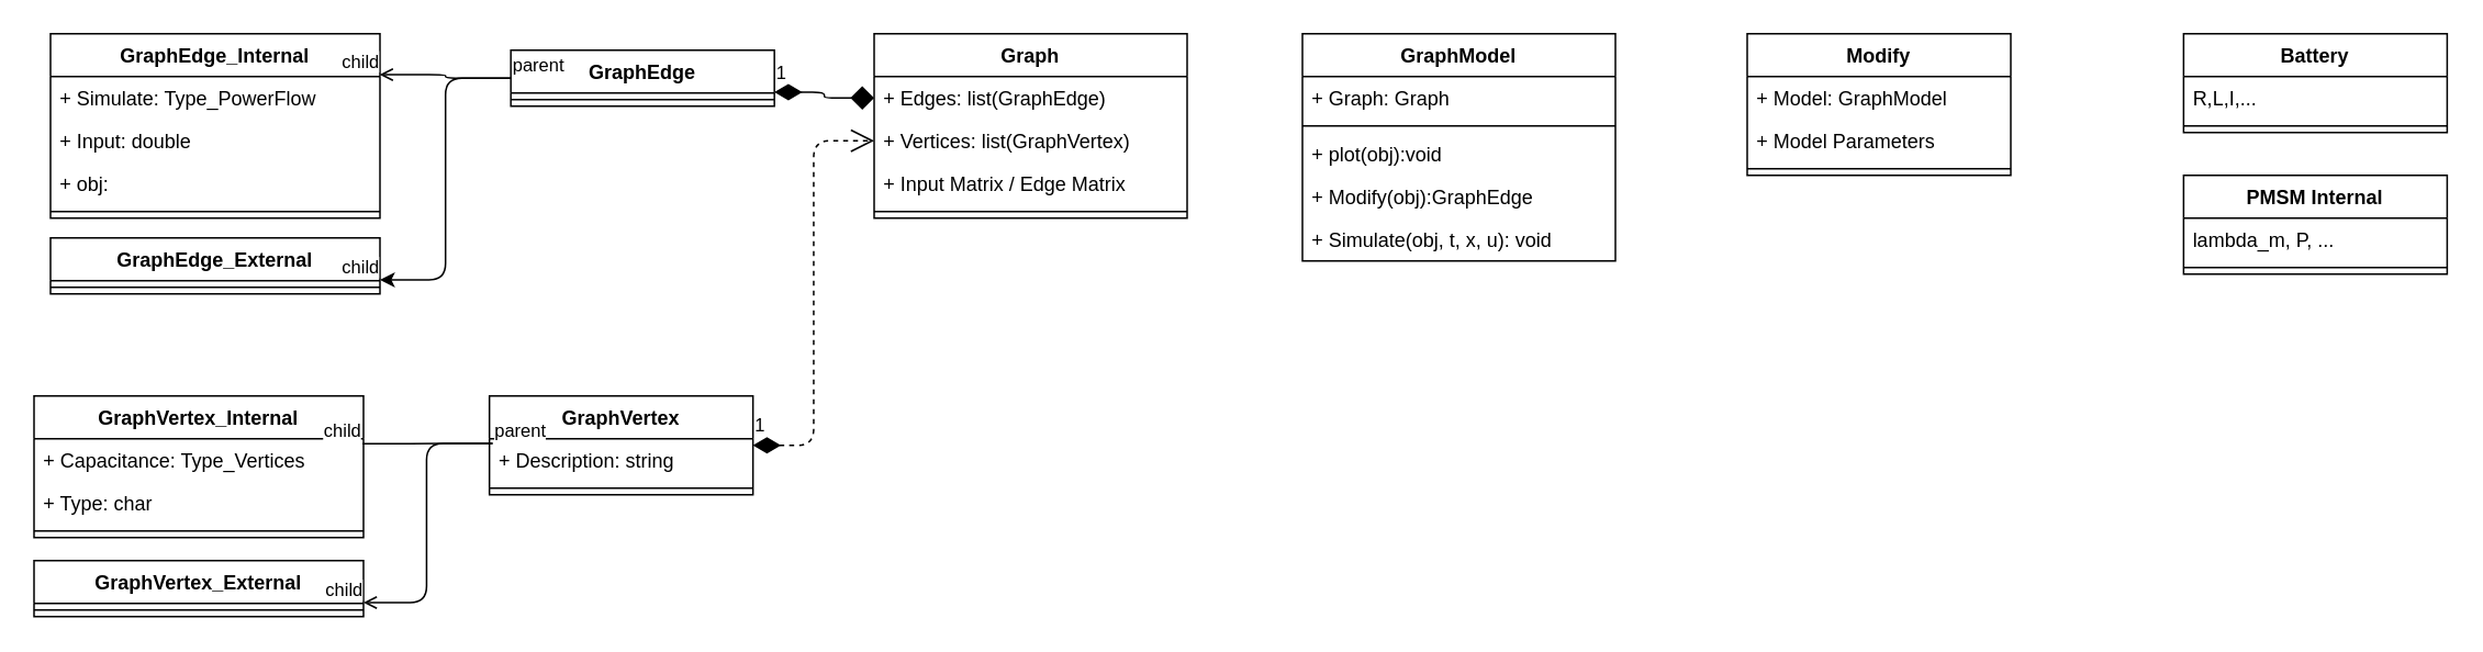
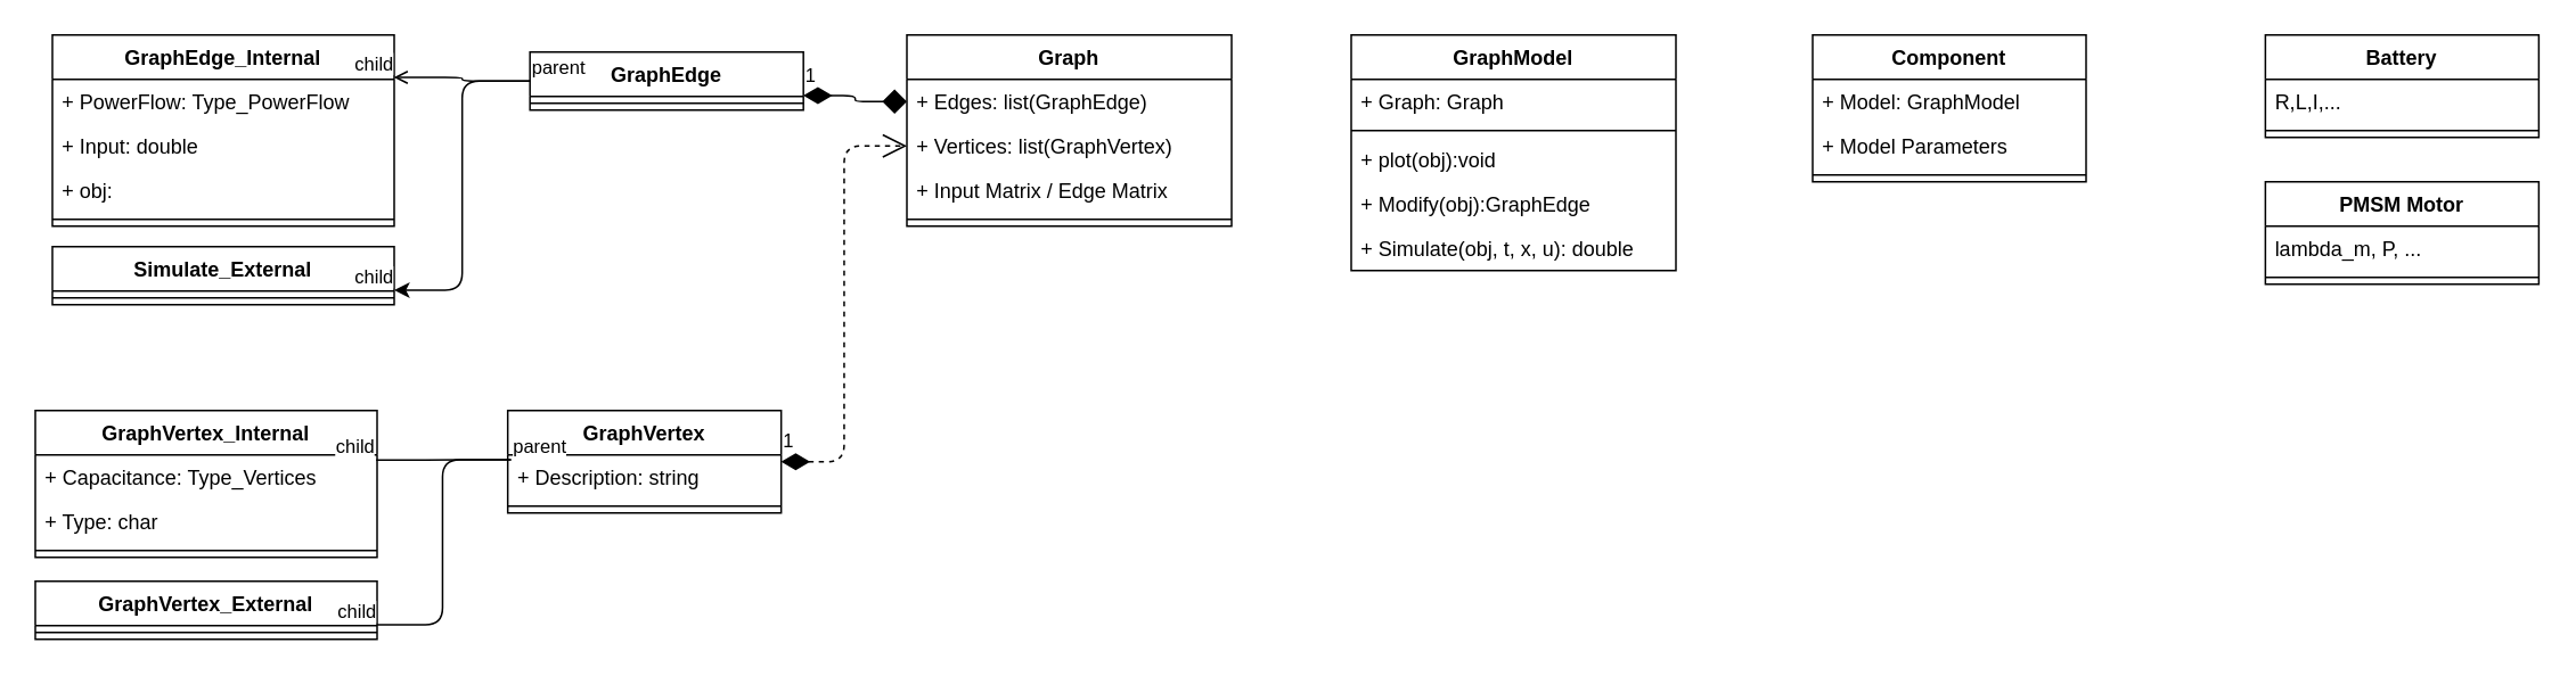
  <mxCell id="0" />
  <mxCell id="1" parent="0" />
  <mxCell id="2" value="Graph" style="swimlane;fontStyle=1;align=center;verticalAlign=top;childLayout=stackLayout;horizontal=1;startSize=26;horizontalStack=0;resizeParent=1;resizeParentMax=0;resizeLast=0;collapsible=1;marginBottom=0;" parent="1" vertex="1"><mxGeometry x="530" y="20" width="190" height="112" as="geometry" /></mxCell>
  <mxCell id="3" value="+ Edges: list(GraphEdge)" style="text;strokeColor=none;fillColor=none;align=left;verticalAlign=top;spacingLeft=4;spacingRight=4;overflow=hidden;rotatable=0;points=[[0,0.5],[1,0.5]];portConstraint=eastwest;" parent="2" vertex="1"><mxGeometry y="26" width="190" height="26" as="geometry" /></mxCell>
  <mxCell id="4" value="+ Vertices: list(GraphVertex)" style="text;strokeColor=none;fillColor=none;align=left;verticalAlign=top;spacingLeft=4;spacingRight=4;overflow=hidden;rotatable=0;points=[[0,0.5],[1,0.5]];portConstraint=eastwest;" parent="2" vertex="1"><mxGeometry y="52" width="190" height="26" as="geometry" /></mxCell>
  <mxCell id="5" value="+ Input Matrix / Edge Matrix" style="text;strokeColor=none;fillColor=none;align=left;verticalAlign=top;spacingLeft=4;spacingRight=4;overflow=hidden;rotatable=0;points=[[0,0.5],[1,0.5]];portConstraint=eastwest;" parent="2" vertex="1"><mxGeometry y="78" width="190" height="26" as="geometry" /></mxCell>
  <mxCell id="6" value="" style="line;strokeWidth=1;fillColor=none;align=left;verticalAlign=middle;spacingTop=-1;spacingLeft=3;spacingRight=3;rotatable=0;labelPosition=right;points=[];portConstraint=eastwest;" parent="2" vertex="1"><mxGeometry y="104" width="190" height="8" as="geometry" /></mxCell>
  <mxCell id="7" value="GraphModel" style="swimlane;fontStyle=1;align=center;verticalAlign=top;childLayout=stackLayout;horizontal=1;startSize=26;horizontalStack=0;resizeParent=1;resizeParentMax=0;resizeLast=0;collapsible=1;marginBottom=0;" parent="1" vertex="1"><mxGeometry x="790" y="20" width="190" height="138" as="geometry" /></mxCell>
  <mxCell id="8" value="+ Graph: Graph" style="text;strokeColor=none;fillColor=none;align=left;verticalAlign=top;spacingLeft=4;spacingRight=4;overflow=hidden;rotatable=0;points=[[0,0.5],[1,0.5]];portConstraint=eastwest;" parent="7" vertex="1"><mxGeometry y="26" width="190" height="26" as="geometry" /></mxCell>
  <mxCell id="9" value="" style="line;strokeWidth=1;fillColor=none;align=left;verticalAlign=middle;spacingTop=-1;spacingLeft=3;spacingRight=3;rotatable=0;labelPosition=right;points=[];portConstraint=eastwest;" parent="7" vertex="1"><mxGeometry y="52" width="190" height="8" as="geometry" /></mxCell>
  <mxCell id="10" value="+ plot(obj):void" style="text;strokeColor=none;fillColor=none;align=left;verticalAlign=top;spacingLeft=4;spacingRight=4;overflow=hidden;rotatable=0;points=[[0,0.5],[1,0.5]];portConstraint=eastwest;" parent="7" vertex="1"><mxGeometry y="60" width="190" height="26" as="geometry" /></mxCell>
  <mxCell id="11" value="+ Modify(obj):GraphEdge" style="text;strokeColor=none;fillColor=none;align=left;verticalAlign=top;spacingLeft=4;spacingRight=4;overflow=hidden;rotatable=0;points=[[0,0.5],[1,0.5]];portConstraint=eastwest;" parent="7" vertex="1"><mxGeometry y="86" width="190" height="26" as="geometry" /></mxCell>
- <mxCell id="12" value="+ Simulate(obj, t, x, u): void" style="text;strokeColor=none;fillColor=none;align=left;verticalAlign=top;spacingLeft=4;spacingRight=4;overflow=hidden;rotatable=0;points=[[0,0.5],[1,0.5]];portConstraint=eastwest;" parent="7" vertex="1"><mxGeometry y="112" width="190" height="26" as="geometry" /></mxCell>
- <mxCell id="13" value="Modify" style="swimlane;fontStyle=1;align=center;verticalAlign=top;childLayout=stackLayout;horizontal=1;startSize=26;horizontalStack=0;resizeParent=1;resizeParentMax=0;resizeLast=0;collapsible=1;marginBottom=0;" parent="1" vertex="1"><mxGeometry x="1060" y="20" width="160" height="86" as="geometry" /></mxCell>
+ <mxCell id="12" value="+ Simulate(obj, t, x, u): double" style="text;strokeColor=none;fillColor=none;align=left;verticalAlign=top;spacingLeft=4;spacingRight=4;overflow=hidden;rotatable=0;points=[[0,0.5],[1,0.5]];portConstraint=eastwest;" parent="7" vertex="1"><mxGeometry y="112" width="190" height="26" as="geometry" /></mxCell>
+ <mxCell id="13" value="Component" style="swimlane;fontStyle=1;align=center;verticalAlign=top;childLayout=stackLayout;horizontal=1;startSize=26;horizontalStack=0;resizeParent=1;resizeParentMax=0;resizeLast=0;collapsible=1;marginBottom=0;" parent="1" vertex="1"><mxGeometry x="1060" y="20" width="160" height="86" as="geometry" /></mxCell>
  <mxCell id="14" value="+ Model: GraphModel" style="text;strokeColor=none;fillColor=none;align=left;verticalAlign=top;spacingLeft=4;spacingRight=4;overflow=hidden;rotatable=0;points=[[0,0.5],[1,0.5]];portConstraint=eastwest;" parent="13" vertex="1"><mxGeometry y="26" width="160" height="26" as="geometry" /></mxCell>
  <mxCell id="15" value="+ Model Parameters" style="text;strokeColor=none;fillColor=none;align=left;verticalAlign=top;spacingLeft=4;spacingRight=4;overflow=hidden;rotatable=0;points=[[0,0.5],[1,0.5]];portConstraint=eastwest;" parent="13" vertex="1"><mxGeometry y="52" width="160" height="26" as="geometry" /></mxCell>
  <mxCell id="16" value="" style="line;strokeWidth=1;fillColor=none;align=left;verticalAlign=middle;spacingTop=-1;spacingLeft=3;spacingRight=3;rotatable=0;labelPosition=right;points=[];portConstraint=eastwest;" parent="13" vertex="1"><mxGeometry y="78" width="160" height="8" as="geometry" /></mxCell>
  <mxCell id="17" value="GraphEdge" style="swimlane;fontStyle=1;align=center;verticalAlign=top;childLayout=stackLayout;horizontal=1;startSize=26;horizontalStack=0;resizeParent=1;resizeParentMax=0;resizeLast=0;collapsible=1;marginBottom=0;" parent="1" vertex="1"><mxGeometry x="309.45" y="30" width="160" height="34" as="geometry" /></mxCell>
  <mxCell id="18" value="" style="line;strokeWidth=1;fillColor=none;align=left;verticalAlign=middle;spacingTop=-1;spacingLeft=3;spacingRight=3;rotatable=0;labelPosition=right;points=[];portConstraint=eastwest;" parent="17" vertex="1"><mxGeometry y="26" width="160" height="8" as="geometry" /></mxCell>
  <mxCell id="19" value="GraphVertex" style="swimlane;fontStyle=1;align=center;verticalAlign=top;childLayout=stackLayout;horizontal=1;startSize=26;horizontalStack=0;resizeParent=1;resizeParentMax=0;resizeLast=0;collapsible=1;marginBottom=0;" parent="1" vertex="1"><mxGeometry x="296.45" y="240" width="160" height="60" as="geometry" /></mxCell>
  <mxCell id="20" value="+ Description: string" style="text;strokeColor=none;fillColor=none;align=left;verticalAlign=top;spacingLeft=4;spacingRight=4;overflow=hidden;rotatable=0;points=[[0,0.5],[1,0.5]];portConstraint=eastwest;" parent="19" vertex="1"><mxGeometry y="26" width="160" height="26" as="geometry" /></mxCell>
  <mxCell id="21" value="" style="line;strokeWidth=1;fillColor=none;align=left;verticalAlign=middle;spacingTop=-1;spacingLeft=3;spacingRight=3;rotatable=0;labelPosition=right;points=[];portConstraint=eastwest;" parent="19" vertex="1"><mxGeometry y="52" width="160" height="8" as="geometry" /></mxCell>
  <mxCell id="22" value="GraphEdge_Internal" style="swimlane;fontStyle=1;align=center;verticalAlign=top;childLayout=stackLayout;horizontal=1;startSize=26;horizontalStack=0;resizeParent=1;resizeParentMax=0;resizeLast=0;collapsible=1;marginBottom=0;" parent="1" vertex="1"><mxGeometry x="30" y="20" width="200" height="112" as="geometry" /></mxCell>
- <mxCell id="23" value="+ Simulate: Type_PowerFlow" style="text;strokeColor=none;fillColor=none;align=left;verticalAlign=top;spacingLeft=4;spacingRight=4;overflow=hidden;rotatable=0;points=[[0,0.5],[1,0.5]];portConstraint=eastwest;" parent="22" vertex="1"><mxGeometry y="26" width="200" height="26" as="geometry" /></mxCell>
+ <mxCell id="23" value="+ PowerFlow: Type_PowerFlow" style="text;strokeColor=none;fillColor=none;align=left;verticalAlign=top;spacingLeft=4;spacingRight=4;overflow=hidden;rotatable=0;points=[[0,0.5],[1,0.5]];portConstraint=eastwest;" parent="22" vertex="1"><mxGeometry y="26" width="200" height="26" as="geometry" /></mxCell>
  <mxCell id="24" value="+ Input: double" style="text;strokeColor=none;fillColor=none;align=left;verticalAlign=top;spacingLeft=4;spacingRight=4;overflow=hidden;rotatable=0;points=[[0,0.5],[1,0.5]];portConstraint=eastwest;" parent="22" vertex="1"><mxGeometry y="52" width="200" height="26" as="geometry" /></mxCell>
  <mxCell id="25" value="+ obj:" style="text;strokeColor=none;fillColor=none;align=left;verticalAlign=top;spacingLeft=4;spacingRight=4;overflow=hidden;rotatable=0;points=[[0,0.5],[1,0.5]];portConstraint=eastwest;" parent="22" vertex="1"><mxGeometry y="78" width="200" height="26" as="geometry" /></mxCell>
  <mxCell id="26" value="" style="line;strokeWidth=1;fillColor=none;align=left;verticalAlign=middle;spacingTop=-1;spacingLeft=3;spacingRight=3;rotatable=0;labelPosition=right;points=[];portConstraint=eastwest;" parent="22" vertex="1"><mxGeometry y="104" width="200" height="8" as="geometry" /></mxCell>
- <mxCell id="27" value="GraphEdge_External" style="swimlane;fontStyle=1;align=center;verticalAlign=top;childLayout=stackLayout;horizontal=1;startSize=26;horizontalStack=0;resizeParent=1;resizeParentMax=0;resizeLast=0;collapsible=1;marginBottom=0;" parent="1" vertex="1"><mxGeometry x="30" y="144" width="200" height="34" as="geometry" /></mxCell>
+ <mxCell id="27" value="Simulate_External" style="swimlane;fontStyle=1;align=center;verticalAlign=top;childLayout=stackLayout;horizontal=1;startSize=26;horizontalStack=0;resizeParent=1;resizeParentMax=0;resizeLast=0;collapsible=1;marginBottom=0;" parent="1" vertex="1"><mxGeometry x="30" y="144" width="200" height="34" as="geometry" /></mxCell>
  <mxCell id="28" value="" style="line;strokeWidth=1;fillColor=none;align=left;verticalAlign=middle;spacingTop=-1;spacingLeft=3;spacingRight=3;rotatable=0;labelPosition=right;points=[];portConstraint=eastwest;" parent="27" vertex="1"><mxGeometry y="26" width="200" height="8" as="geometry" /></mxCell>
  <mxCell id="29" value="GraphVertex_Internal" style="swimlane;fontStyle=1;align=center;verticalAlign=top;childLayout=stackLayout;horizontal=1;startSize=26;horizontalStack=0;resizeParent=1;resizeParentMax=0;resizeLast=0;collapsible=1;marginBottom=0;" parent="1" vertex="1"><mxGeometry x="20" y="240" width="200" height="86" as="geometry" /></mxCell>
  <mxCell id="30" value="+ Capacitance: Type_Vertices" style="text;strokeColor=none;fillColor=none;align=left;verticalAlign=top;spacingLeft=4;spacingRight=4;overflow=hidden;rotatable=0;points=[[0,0.5],[1,0.5]];portConstraint=eastwest;" parent="29" vertex="1"><mxGeometry y="26" width="200" height="26" as="geometry" /></mxCell>
  <mxCell id="31" value="+ Type: char" style="text;strokeColor=none;fillColor=none;align=left;verticalAlign=top;spacingLeft=4;spacingRight=4;overflow=hidden;rotatable=0;points=[[0,0.5],[1,0.5]];portConstraint=eastwest;" parent="29" vertex="1"><mxGeometry y="52" width="200" height="26" as="geometry" /></mxCell>
  <mxCell id="32" value="" style="line;strokeWidth=1;fillColor=none;align=left;verticalAlign=middle;spacingTop=-1;spacingLeft=3;spacingRight=3;rotatable=0;labelPosition=right;points=[];portConstraint=eastwest;" parent="29" vertex="1"><mxGeometry y="78" width="200" height="8" as="geometry" /></mxCell>
  <mxCell id="33" value="GraphVertex_External" style="swimlane;fontStyle=1;align=center;verticalAlign=top;childLayout=stackLayout;horizontal=1;startSize=26;horizontalStack=0;resizeParent=1;resizeParentMax=0;resizeLast=0;collapsible=1;marginBottom=0;" parent="1" vertex="1"><mxGeometry x="20" y="340" width="200" height="34" as="geometry"><mxRectangle x="-440.0" y="880" width="160" height="26" as="alternateBounds" /></mxGeometry></mxCell>
  <mxCell id="34" value="" style="line;strokeWidth=1;fillColor=none;align=left;verticalAlign=middle;spacingTop=-1;spacingLeft=3;spacingRight=3;rotatable=0;labelPosition=right;points=[];portConstraint=eastwest;" parent="33" vertex="1"><mxGeometry y="26" width="200" height="8" as="geometry" /></mxCell>
  <mxCell id="35" value="" style="endArrow=open;html=1;edgeStyle=orthogonalEdgeStyle;exitX=0;exitY=0.5;exitDx=0;exitDy=0;entryX=0.999;entryY=-0.044;entryDx=0;entryDy=0;entryPerimeter=0;" parent="1" source="17" target="23" edge="1"><mxGeometry relative="1" as="geometry"><mxPoint x="109.45" y="-60" as="sourcePoint" /><mxPoint x="269.45" y="-60" as="targetPoint" /></mxGeometry></mxCell>
  <mxCell id="36" value="parent" style="edgeLabel;resizable=0;html=1;align=left;verticalAlign=bottom;" parent="35" connectable="0" vertex="1"><mxGeometry x="-1" relative="1" as="geometry" /></mxCell>
  <mxCell id="37" value="child" style="edgeLabel;resizable=0;html=1;align=right;verticalAlign=bottom;" parent="35" connectable="0" vertex="1"><mxGeometry x="1" relative="1" as="geometry" /></mxCell>
  <mxCell id="38" value="" style="endArrow=classic;html=1;edgeStyle=orthogonalEdgeStyle;exitX=0;exitY=0.5;exitDx=0;exitDy=0;entryX=1;entryY=0.75;entryDx=0;entryDy=0;" parent="1" source="17" target="27" edge="1"><mxGeometry relative="1" as="geometry"><mxPoint x="109.45" y="-60" as="sourcePoint" /><mxPoint x="269.45" y="-60" as="targetPoint" /></mxGeometry></mxCell>
  <mxCell id="39" value="parent" style="edgeLabel;resizable=0;html=1;align=left;verticalAlign=bottom;" parent="38" connectable="0" vertex="1"><mxGeometry x="-1" relative="1" as="geometry" /></mxCell>
  <mxCell id="40" value="child" style="edgeLabel;resizable=0;html=1;align=right;verticalAlign=bottom;" parent="38" connectable="0" vertex="1"><mxGeometry x="1" relative="1" as="geometry" /></mxCell>
  <mxCell id="41" value="" style="endArrow=none;html=1;edgeStyle=orthogonalEdgeStyle;exitX=0.012;exitY=0.11;exitDx=0;exitDy=0;exitPerimeter=0;" parent="1" source="20" edge="1"><mxGeometry relative="1" as="geometry"><mxPoint x="49.45" y="440" as="sourcePoint" /><mxPoint x="219.45" y="269" as="targetPoint" /></mxGeometry></mxCell>
  <mxCell id="42" value="parent" style="edgeLabel;resizable=0;html=1;align=left;verticalAlign=bottom;" parent="41" connectable="0" vertex="1"><mxGeometry x="-1" relative="1" as="geometry" /></mxCell>
  <mxCell id="43" value="child" style="edgeLabel;resizable=0;html=1;align=right;verticalAlign=bottom;" parent="41" connectable="0" vertex="1"><mxGeometry x="1" relative="1" as="geometry" /></mxCell>
- <mxCell id="44" value="" style="endArrow=open;html=1;edgeStyle=orthogonalEdgeStyle;exitX=0.012;exitY=0.11;exitDx=0;exitDy=0;exitPerimeter=0;entryX=1;entryY=0.75;entryDx=0;entryDy=0;" parent="1" source="20" target="33" edge="1"><mxGeometry relative="1" as="geometry"><mxPoint x="49.45" y="440" as="sourcePoint" /><mxPoint x="219.45" y="269" as="targetPoint" /></mxGeometry></mxCell>
+ <mxCell id="44" value="" style="endArrow=none;html=1;edgeStyle=orthogonalEdgeStyle;exitX=0.012;exitY=0.11;exitDx=0;exitDy=0;exitPerimeter=0;entryX=1;entryY=0.75;entryDx=0;entryDy=0;" parent="1" source="20" target="33" edge="1"><mxGeometry relative="1" as="geometry"><mxPoint x="49.45" y="440" as="sourcePoint" /><mxPoint x="219.45" y="269" as="targetPoint" /></mxGeometry></mxCell>
  <mxCell id="45" value="parent" style="edgeLabel;resizable=0;html=1;align=left;verticalAlign=bottom;" parent="44" connectable="0" vertex="1"><mxGeometry x="-1" relative="1" as="geometry" /></mxCell>
  <mxCell id="46" value="child" style="edgeLabel;resizable=0;html=1;align=right;verticalAlign=bottom;" parent="44" connectable="0" vertex="1"><mxGeometry x="1" relative="1" as="geometry" /></mxCell>
  <mxCell id="47" value="1" style="endArrow=diamond;html=1;endSize=12;startArrow=diamondThin;startSize=14;startFill=1;edgeStyle=orthogonalEdgeStyle;align=left;verticalAlign=bottom;exitX=1;exitY=0.75;exitDx=0;exitDy=0;entryX=0;entryY=0.5;entryDx=0;entryDy=0;" parent="1" source="17" target="3" edge="1"><mxGeometry x="-1" y="3" relative="1" as="geometry"><mxPoint x="290" y="150" as="sourcePoint" /><mxPoint x="450" y="150" as="targetPoint" /></mxGeometry></mxCell>
  <mxCell id="48" value="1" style="endArrow=open;html=1;endSize=12;startArrow=diamondThin;startSize=14;startFill=1;edgeStyle=orthogonalEdgeStyle;align=left;verticalAlign=bottom;exitX=1;exitY=0.5;exitDx=0;exitDy=0;entryX=0;entryY=0.5;entryDx=0;entryDy=0;dashed=1;" parent="1" source="19" target="4" edge="1"><mxGeometry x="-1" y="3" relative="1" as="geometry"><mxPoint x="290" y="150" as="sourcePoint" /><mxPoint x="450" y="150" as="targetPoint" /></mxGeometry></mxCell>
  <mxCell id="49" value="Battery" style="swimlane;fontStyle=1;align=center;verticalAlign=top;childLayout=stackLayout;horizontal=1;startSize=26;horizontalStack=0;resizeParent=1;resizeParentMax=0;resizeLast=0;collapsible=1;marginBottom=0;" parent="1" vertex="1"><mxGeometry x="1324.92" y="20" width="160" height="60" as="geometry" /></mxCell>
  <mxCell id="50" value="R,L,I,..." style="text;strokeColor=none;fillColor=none;align=left;verticalAlign=top;spacingLeft=4;spacingRight=4;overflow=hidden;rotatable=0;points=[[0,0.5],[1,0.5]];portConstraint=eastwest;" parent="49" vertex="1"><mxGeometry y="26" width="160" height="26" as="geometry" /></mxCell>
  <mxCell id="51" value="" style="line;strokeWidth=1;fillColor=none;align=left;verticalAlign=middle;spacingTop=-1;spacingLeft=3;spacingRight=3;rotatable=0;labelPosition=right;points=[];portConstraint=eastwest;" parent="49" vertex="1"><mxGeometry y="52" width="160" height="8" as="geometry" /></mxCell>
- <mxCell id="52" value="PMSM Internal" style="swimlane;fontStyle=1;align=center;verticalAlign=top;childLayout=stackLayout;horizontal=1;startSize=26;horizontalStack=0;resizeParent=1;resizeParentMax=0;resizeLast=0;collapsible=1;marginBottom=0;" parent="1" vertex="1"><mxGeometry x="1324.92" y="106" width="160" height="60" as="geometry" /></mxCell>
+ <mxCell id="52" value="PMSM Motor" style="swimlane;fontStyle=1;align=center;verticalAlign=top;childLayout=stackLayout;horizontal=1;startSize=26;horizontalStack=0;resizeParent=1;resizeParentMax=0;resizeLast=0;collapsible=1;marginBottom=0;" parent="1" vertex="1"><mxGeometry x="1324.92" y="106" width="160" height="60" as="geometry" /></mxCell>
  <mxCell id="53" value="lambda_m, P, ..." style="text;strokeColor=none;fillColor=none;align=left;verticalAlign=top;spacingLeft=4;spacingRight=4;overflow=hidden;rotatable=0;points=[[0,0.5],[1,0.5]];portConstraint=eastwest;" parent="52" vertex="1"><mxGeometry y="26" width="160" height="26" as="geometry" /></mxCell>
  <mxCell id="54" value="" style="line;strokeWidth=1;fillColor=none;align=left;verticalAlign=middle;spacingTop=-1;spacingLeft=3;spacingRight=3;rotatable=0;labelPosition=right;points=[];portConstraint=eastwest;" parent="52" vertex="1"><mxGeometry y="52" width="160" height="8" as="geometry" /></mxCell>
